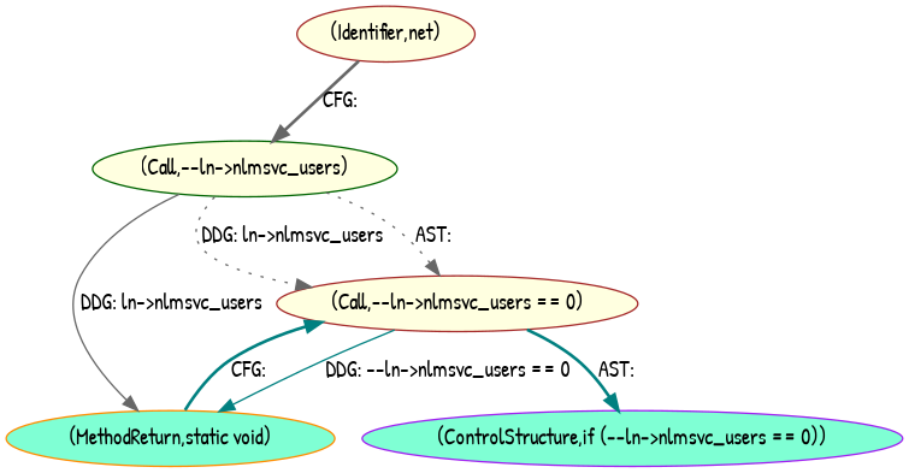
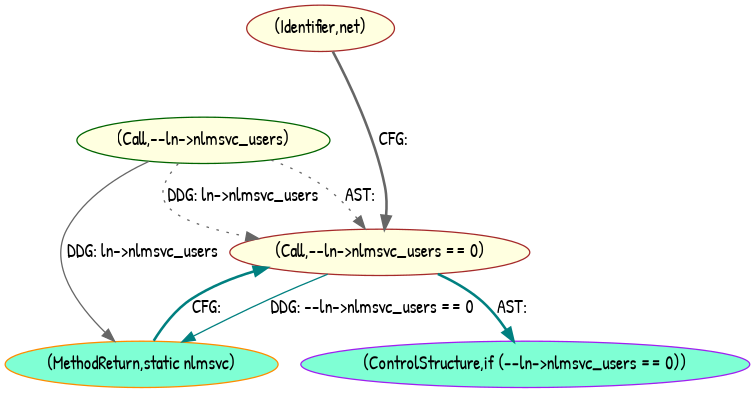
  digraph {
    fontname="Patrick Hand"
    node [color=brown fillcolor=lightyellow fontname="Patrick Hand" style=filled]
    edge [color=gray40 fontname="Patrick Hand" style=bold]
    n1 [color=darkgreen label="(Call,--ln->nlmsvc_users)"]
    n2 [label="(Call,--ln->nlmsvc_users == 0)"]
-   n3 [color=darkorange fillcolor=aquamarine label="(MethodReturn,static void)"]
+   n3 [color=darkorange fillcolor=aquamarine label="(MethodReturn,static nlmsvc)"]
    n4 [color=purple fillcolor=aquamarine label="(ControlStructure,if (--ln->nlmsvc_users == 0))"]
    n5 [label="(Identifier,net)"]
    n1 -> n2 [label="AST: " style=dotted]
    n1 -> n2 [label="DDG: ln->nlmsvc_users" style=dotted]
    n1 -> n3 [label="DDG: ln->nlmsvc_users" style=solid]
    n2 -> n3 [color=teal label="DDG: --ln->nlmsvc_users == 0" style=solid]
    n2 -> n4 [color=teal label="AST: "]
    n3 -> n2 [color=teal label="CFG: "]
-   n5 -> n1 [label="CFG: "]
+   n5 -> n2 [label="CFG: "]
  }
